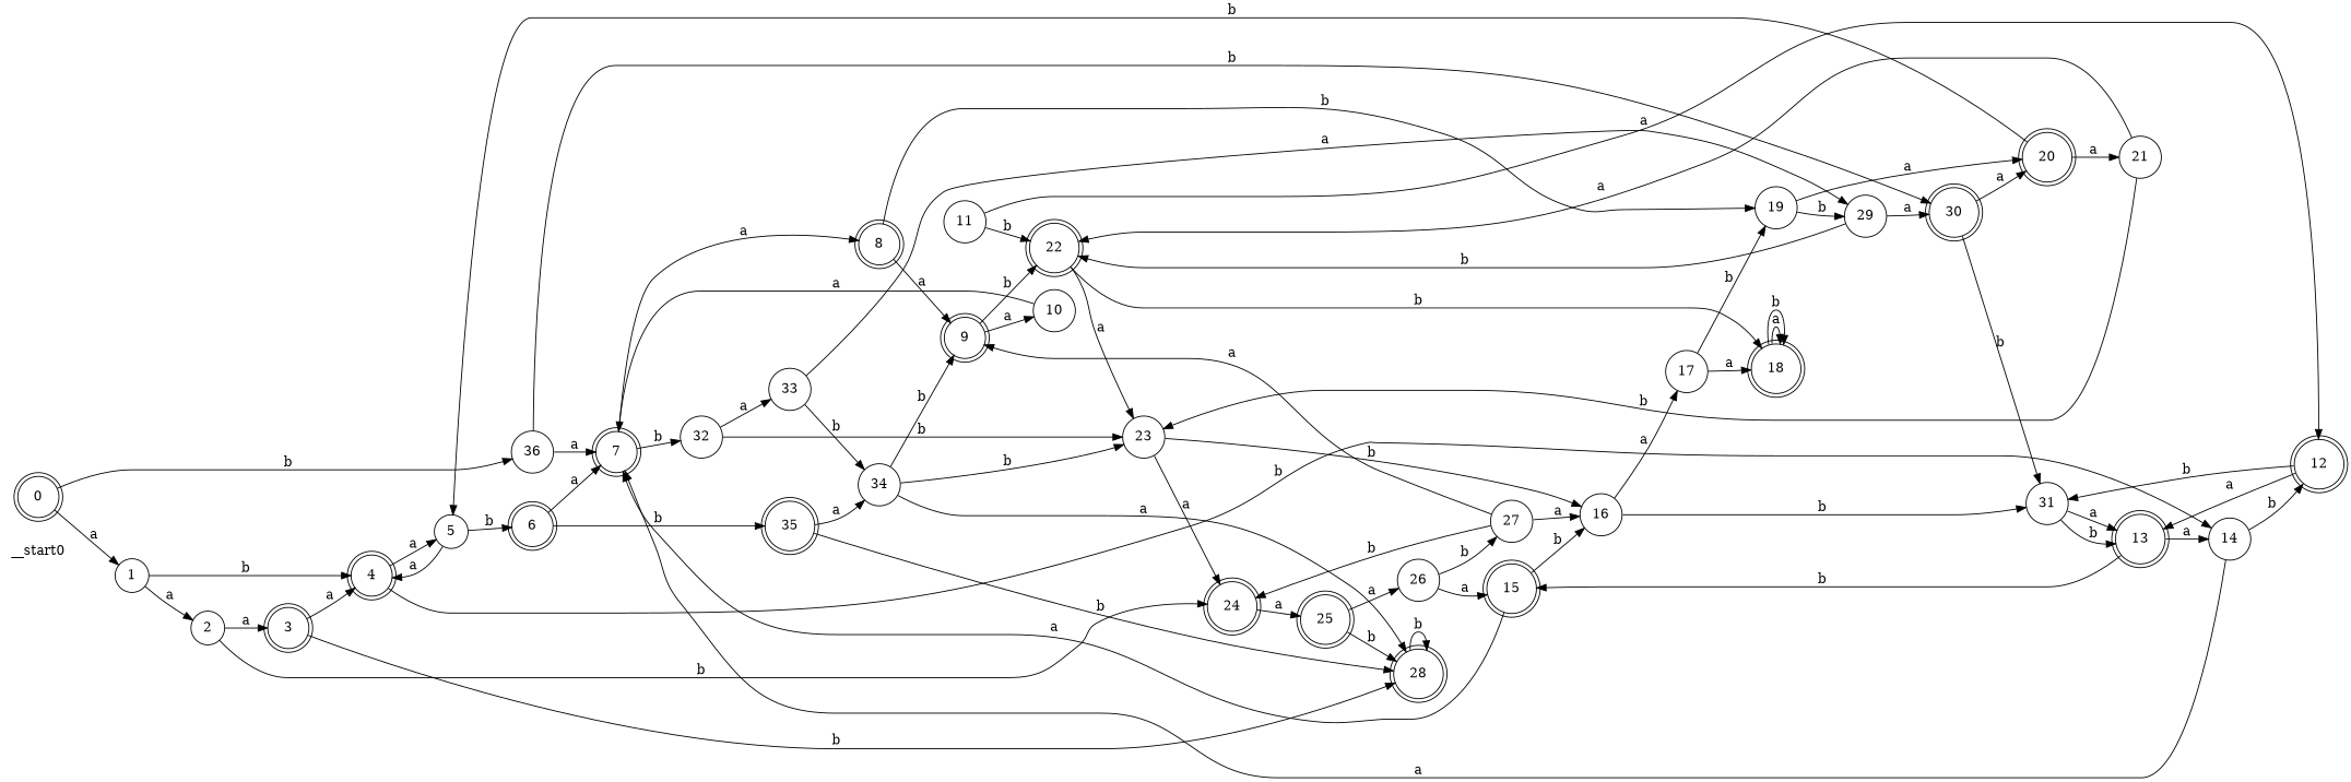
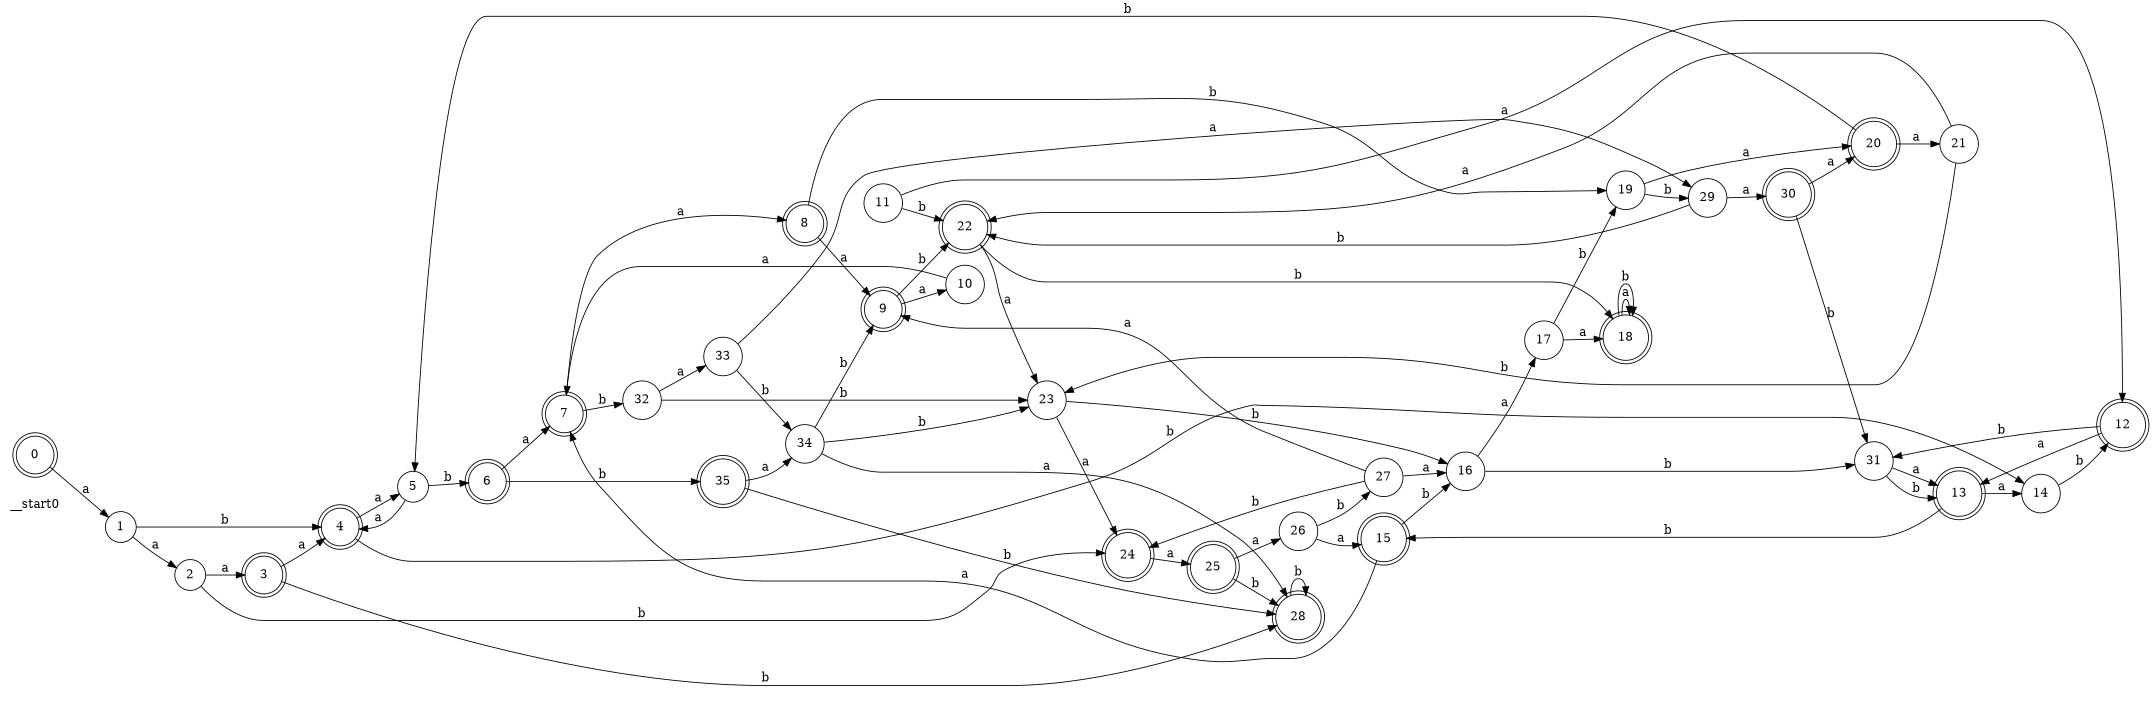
  digraph {
    rankdir=LR
    node [shape=circle color=black fillcolor=white style=filled]
    __start0 [shape=none color="" fillcolor="" style=""]
    n2 [label=0 shape=doublecircle style="rounded,filled"]
    n3 [label=1]
-   n4 [label=36]
    n5 [label=2]
    n6 [label=4 shape=doublecircle style="rounded,filled"]
    n7 [label=7 shape=doublecircle style="rounded,filled"]
    n8 [label=30 shape=doublecircle style="rounded,filled"]
    n9 [label=3 shape=doublecircle style="rounded,filled"]
    n10 [label=24 shape=doublecircle style="rounded,filled"]
    n11 [label=5]
    n12 [label=14]
    n13 [label=28 shape=doublecircle style="rounded,filled"]
    n14 [label=25 shape=doublecircle style="rounded,filled"]
    n15 [label=6 shape=doublecircle style="rounded,filled"]
    n16 [label=12 shape=doublecircle style="rounded,filled"]
    n17 [label=35 shape=doublecircle style="rounded,filled"]
    n18 [label=8 shape=doublecircle style="rounded,filled"]
    n19 [label=32]
    n20 [label=34]
    n21 [label=9 shape=doublecircle style="rounded,filled"]
    n22 [label=19]
    n23 [label=23]
    n24 [label=33]
    n25 [label=10]
    n26 [label=22 shape=doublecircle style="rounded,filled"]
    n27 [label=20 shape=doublecircle style="rounded,filled"]
    n28 [label=29]
    n29 [label=18 shape=doublecircle style="rounded,filled"]
    n30 [label=11]
    n31 [label=13 shape=doublecircle style="rounded,filled"]
    n32 [label=31]
    n33 [label=15 shape=doublecircle style="rounded,filled"]
    n34 [label=16]
    n35 [label=17]
    n36 [label=21]
    n37 [label=26]
    n38 [label=27]
    n2 -> n3 [label=a]
-   n2 -> n4 [label=b]
    n3 -> n5 [label=a]
    n3 -> n6 [label=b]
-   n4 -> n7 [label=a]
-   n4 -> n8 [label=b]
    n5 -> n9 [label=a]
    n5 -> n10 [label=b]
    n6 -> n11 [label=a]
    n6 -> n12 [label=b]
    n7 -> n18 [label=a]
    n7 -> n19 [label=b]
    n8 -> n27 [label=a]
    n8 -> n32 [label=b]
    n9 -> n6 [label=a]
    n9 -> n13 [label=b]
    n10 -> n14 [label=a]
    n11 -> n6 [label=a]
    n11 -> n15 [label=b]
-   n12 -> n7 [label=a]
    n12 -> n16 [label=b]
    n13 -> n13 [label=b]
    n14 -> n13 [label=b]
    n14 -> n37 [label=a]
    n15 -> n7 [label=a]
    n15 -> n17 [label=b]
    n16 -> n31 [label=a]
    n16 -> n32 [label=b]
    n17 -> n13 [label=b]
    n17 -> n20 [label=a]
    n18 -> n21 [label=a]
    n18 -> n22 [label=b]
    n19 -> n23 [label=b]
    n19 -> n24 [label=a]
    n20 -> n13 [label=a]
    n20 -> n21 [label=b]
    n20 -> n23 [label=b]
    n21 -> n25 [label=a]
    n21 -> n26 [label=b]
    n22 -> n27 [label=a]
    n22 -> n28 [label=b]
    n23 -> n10 [label=a]
    n23 -> n34 [label=b]
    n24 -> n20 [label=b]
    n24 -> n28 [label=a]
    n25 -> n7 [label=a]
    n26 -> n23 [label=a]
    n26 -> n29 [label=b]
    n27 -> n11 [label=b]
    n27 -> n36 [label=a]
    n28 -> n8 [label=a]
    n28 -> n26 [label=b]
    n29 -> n29 [label=a]
    n29 -> n29 [label=b]
    n30 -> n16 [label=a]
    n30 -> n26 [label=b]
    n31 -> n12 [label=a]
    n31 -> n33 [label=b]
    n32 -> n31 [label=a]
    n32 -> n31 [label=b]
    n33 -> n7 [label=a]
    n33 -> n34 [label=b]
    n34 -> n32 [label=b]
    n34 -> n35 [label=a]
    n35 -> n22 [label=b]
    n35 -> n29 [label=a]
    n36 -> n23 [label=b]
    n36 -> n26 [label=a]
    n37 -> n33 [label=a]
    n37 -> n38 [label=b]
    n38 -> n10 [label=b]
    n38 -> n21 [label=a]
    n38 -> n34 [label=a]
  }
